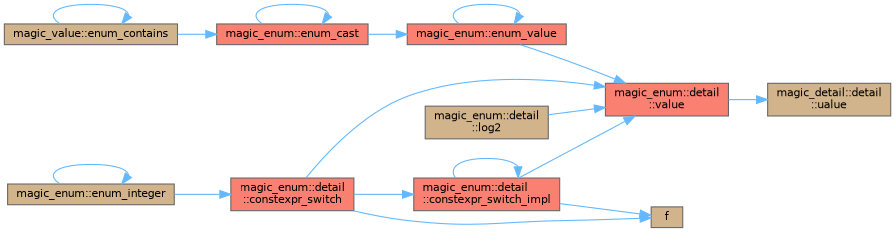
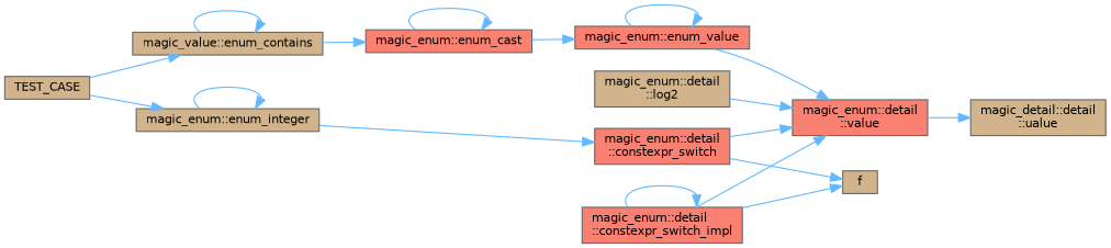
  digraph {
    rankdir=LR
    node [color=grey40 fillcolor=tan fontname=Helvetica fontsize=10 shape=box style=filled]
    edge [color=steelblue1 fontname=Helvetica fontsize=10 labelfontname=Helvetica labelfontsize=10 style=solid]
+   n1 [color=gray40 fontcolor=black height=0.2 label=TEST_CASE width=0.4]
    n2 [height=0.2 label="magic_value::enum_contains" width=0.4]
    n3 [height=0.2 label="magic_enum::enum_integer" width=0.4]
    n4 [fillcolor=salmon height=0.2 label="magic_enum::enum_cast" width=0.4]
    n5 [fillcolor=salmon height=0.2 label="magic_enum::detail\l::constexpr_switch" width=0.4]
    n6 [fillcolor=salmon height=0.2 label="magic_enum::enum_value" width=0.4]
    n7 [fillcolor=salmon height=0.2 label="magic_enum::detail\l::constexpr_switch_impl" width=0.4]
    n8 [height=0.2 label=f width=0.4]
    n9 [fillcolor=salmon height=0.2 label="magic_enum::detail\l::value" width=0.4]
    n10 [height=0.2 label="magic_detail::detail\l::ualue" width=0.4]
    n11 [height=0.2 label="magic_enum::detail\l::log2" width=0.4]
+   n1 -> n2
+   n1 -> n3
    n2 -> n2
    n2 -> n4
    n3 -> n3
    n3 -> n5
    n4 -> n4
    n4 -> n6
-   n5 -> n7
    n5 -> n8
    n5 -> n9
    n6 -> n6
    n6 -> n9
    n7 -> n7
    n7 -> n8
    n7 -> n9
    n9 -> n10
    n11 -> n9
  }
